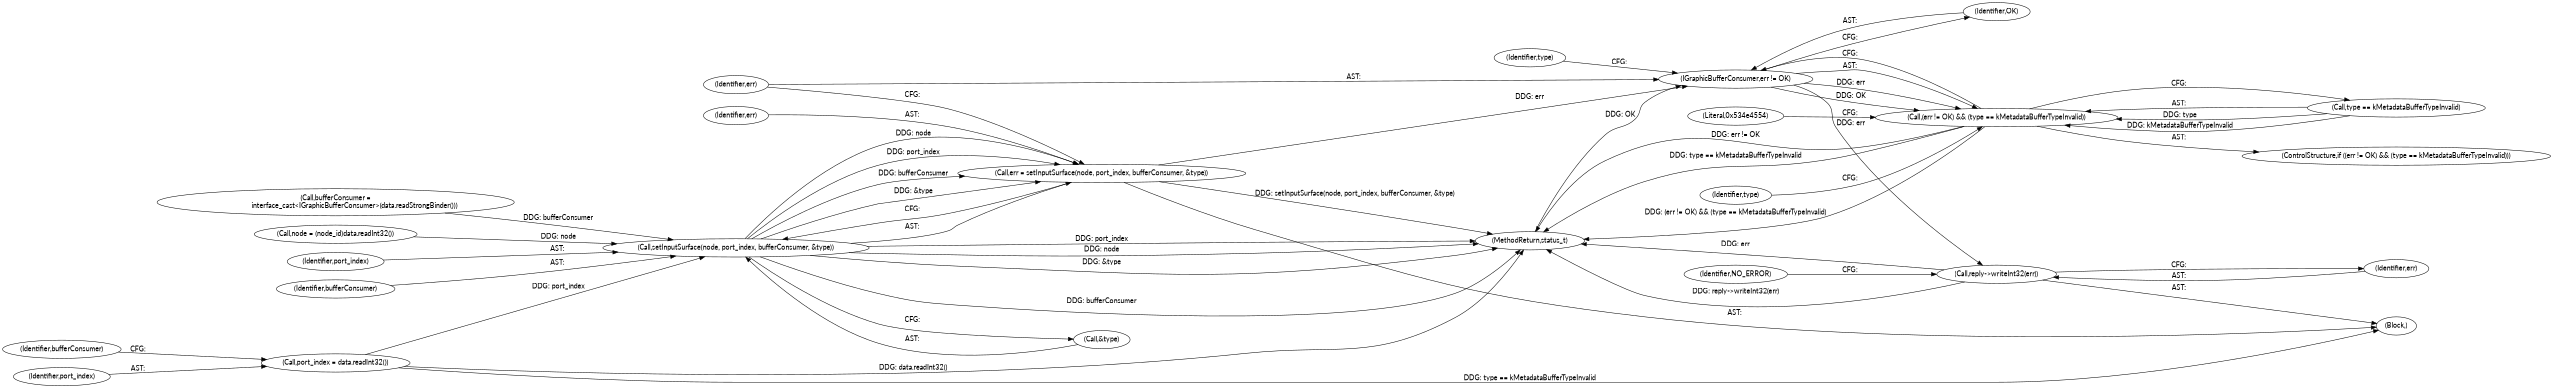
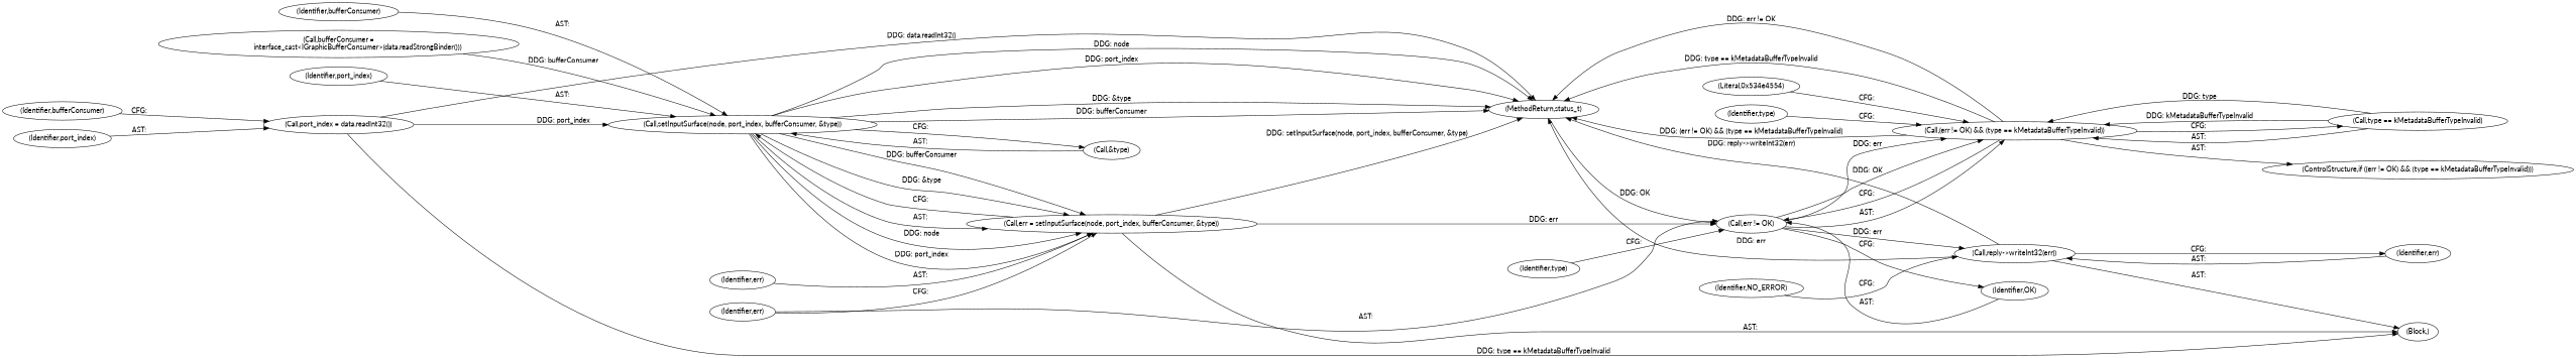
  digraph {
    fontname=Lato
    rankdir=LR
    node [fontname=Lato]
    edge [fontname=Lato]
    n1 [label="(Call,port_index = data.readInt32())"]
    n2 [label="(Call,setInputSurface(node, port_index, bufferConsumer, &type))"]
    n3 [label="(MethodReturn,status_t)"]
    n4 [label="(Block,)"]
    n5 [label="(Call,err = setInputSurface(node, port_index, bufferConsumer, &type))"]
    n6 [label="(Call,&type)"]
-   n7 [label="(IGraphicBufferConsumer,err != OK)"]
+   n7 [label="(Call,err != OK)"]
    n8 [label="(Call,(err != OK) && (type == kMetadataBufferTypeInvalid))"]
    n9 [label="(Call,reply->writeInt32(err))"]
    n10 [label="(Identifier,OK)"]
    n11 [label="(ControlStructure,if ((err != OK) && (type == kMetadataBufferTypeInvalid)))"]
    n12 [label="(Call,type == kMetadataBufferTypeInvalid)"]
    n13 [label="(Identifier,err)"]
    n14 [label="(Identifier,bufferConsumer)"]
    n15 [label="(Identifier,port_index)"]
    n16 [label="(Identifier,type)"]
    n17 [label="(Identifier,port_index)"]
    n18 [label="(Literal,0x534e4554)"]
    n19 [label="(Identifier,bufferConsumer)"]
    n20 [label="(Identifier,NO_ERROR)"]
    n21 [label="(Call,bufferConsumer =\n                    interface_cast<IGraphicBufferConsumer>(data.readStrongBinder()))"]
    n22 [label="(Identifier,err)"]
    n23 [label="(Identifier,err)"]
-   n24 [label="(Call,node = (node_id)data.readInt32())"]
    n25 [label="(Identifier,type)"]
    n1 -> n2 [label="DDG: port_index"]
    n1 -> n3 [label="DDG: data.readInt32()"]
    n1 -> n4 [label="DDG: type == kMetadataBufferTypeInvalid"]
    n2 -> n3 [label="DDG: bufferConsumer"]
    n2 -> n3 [label="DDG: node"]
    n2 -> n3 [label="DDG: port_index"]
    n2 -> n3 [label="DDG: &type"]
    n2 -> n5 [label="AST: "]
    n2 -> n5 [label="DDG: node"]
    n2 -> n5 [label="DDG: port_index"]
    n2 -> n5 [label="DDG: bufferConsumer"]
    n2 -> n5 [label="DDG: &type"]
    n2 -> n6 [label="CFG: "]
    n3 -> n7 [label="DDG: OK"]
    n5 -> n2 [label="CFG: "]
    n5 -> n3 [label="DDG: setInputSurface(node, port_index, bufferConsumer, &type)"]
    n5 -> n4 [label="AST: "]
    n5 -> n7 [label="DDG: err"]
    n6 -> n2 [label="AST: "]
    n7 -> n8 [label="AST: "]
    n7 -> n8 [label="DDG: err"]
    n7 -> n8 [label="DDG: OK"]
    n7 -> n9 [label="DDG: err"]
    n7 -> n10 [label="CFG: "]
    n8 -> n3 [label="DDG: (err != OK) && (type == kMetadataBufferTypeInvalid)"]
    n8 -> n3 [label="DDG: err != OK"]
    n8 -> n3 [label="DDG: type == kMetadataBufferTypeInvalid"]
    n8 -> n7 [label="CFG: "]
    n8 -> n11 [label="AST: "]
    n8 -> n12 [label="CFG: "]
    n9 -> n3 [label="DDG: err"]
    n9 -> n3 [label="DDG: reply->writeInt32(err)"]
    n9 -> n4 [label="AST: "]
    n9 -> n13 [label="CFG: "]
    n10 -> n7 [label="AST: "]
    n12 -> n8 [label="AST: "]
    n12 -> n8 [label="DDG: type"]
    n12 -> n8 [label="DDG: kMetadataBufferTypeInvalid"]
    n13 -> n9 [label="AST: "]
    n14 -> n1 [label="CFG: "]
    n15 -> n2 [label="AST: "]
    n16 -> n7 [label="CFG: "]
    n17 -> n1 [label="AST: "]
    n18 -> n8 [label="CFG: "]
    n19 -> n2 [label="AST: "]
    n20 -> n9 [label="CFG: "]
    n21 -> n2 [label="DDG: bufferConsumer"]
    n22 -> n5 [label="CFG: "]
    n22 -> n7 [label="AST: "]
    n23 -> n5 [label="AST: "]
-   n24 -> n2 [label="DDG: node"]
    n25 -> n8 [label="CFG: "]
  }
